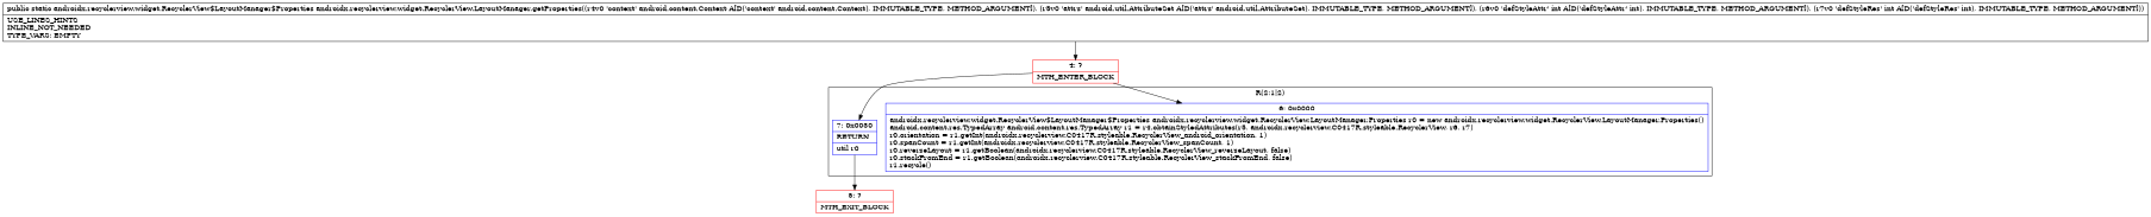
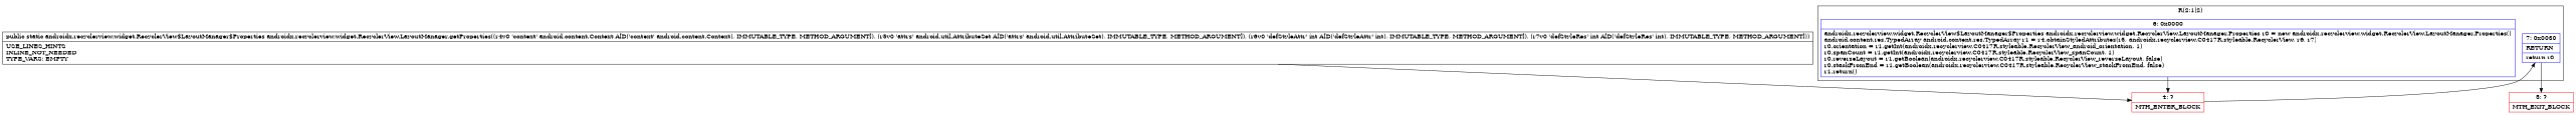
  digraph {
    node [color=blue shape=record]
-   n1 [label="{6\:\ 0x0000|androidx.recyclerview.widget.RecyclerView$LayoutManager$Properties androidx.recyclerview.widget.RecyclerView.LayoutManager.Properties r0 = new androidx.recyclerview.widget.RecyclerView.LayoutManager.Properties()\landroid.content.res.TypedArray android.content.res.TypedArray r1 = r4.obtainStyledAttributes(r5, androidx.recyclerview.C0417R.styleable.RecyclerView, r6, r7)\lr0.orientation = r1.getInt(androidx.recyclerview.C0417R.styleable.RecyclerView_android_orientation, 1)\lr0.spanCount = r1.getInt(androidx.recyclerview.C0417R.styleable.RecyclerView_spanCount, 1)\lr0.reverseLayout = r1.getBoolean(androidx.recyclerview.C0417R.styleable.RecyclerView_reverseLayout, false)\lr0.stackFromEnd = r1.getBoolean(androidx.recyclerview.C0417R.styleable.RecyclerView_stackFromEnd, false)\lr1.recycle()\l}"]
-   n2 [label="{7\:\ 0x0030|RETURN\l|util r0\l}"]
+   n1 [label="{6\:\ 0x0000|androidx.recyclerview.widget.RecyclerView$LayoutManager$Properties androidx.recyclerview.widget.RecyclerView.LayoutManager.Properties r0 = new androidx.recyclerview.widget.RecyclerView.LayoutManager.Properties()\landroid.content.res.TypedArray android.content.res.TypedArray r1 = r4.obtainStyledAttributes(r5, androidx.recyclerview.C0417R.styleable.RecyclerView, r6, r7)\lr0.orientation = r1.getInt(androidx.recyclerview.C0417R.styleable.RecyclerView_android_orientation, 1)\lr0.spanCount = r1.getInt(androidx.recyclerview.C0417R.styleable.RecyclerView_spanCount, 1)\lr0.reverseLayout = r1.getBoolean(androidx.recyclerview.C0417R.styleable.RecyclerView_reverseLayout, false)\lr0.stackFromEnd = r1.getBoolean(androidx.recyclerview.C0417R.styleable.RecyclerView_stackFromEnd, false)\lr1.return()\l}"]
+   n2 [label="{7\:\ 0x0030|RETURN\l|return r0\l}"]
    n3 [color=red label="{5\:\ ?|MTH_EXIT_BLOCK\l}"]
    n4 [color=red label="{4\:\ ?|MTH_ENTER_BLOCK\l}"]
    n5 [label="{public static androidx.recyclerview.widget.RecyclerView$LayoutManager$Properties androidx.recyclerview.widget.RecyclerView.LayoutManager.getProperties((r4v0 'context' android.content.Context A[D('context' android.content.Context), IMMUTABLE_TYPE, METHOD_ARGUMENT]), (r5v0 'attrs' android.util.AttributeSet A[D('attrs' android.util.AttributeSet), IMMUTABLE_TYPE, METHOD_ARGUMENT]), (r6v0 'defStyleAttr' int A[D('defStyleAttr' int), IMMUTABLE_TYPE, METHOD_ARGUMENT]), (r7v0 'defStyleRes' int A[D('defStyleRes' int), IMMUTABLE_TYPE, METHOD_ARGUMENT]))  | USE_LINES_HINTS\lINLINE_NOT_NEEDED\lTYPE_VARS: EMPTY\l}" color=""]
    subgraph cluster_1 {
      label="R(2:1|2)"
      n1
      n2
    }
    n2 -> n3
-   n4 -> n1
+   n1 -> n4
    n4 -> n2
    n5 -> n4
  }
